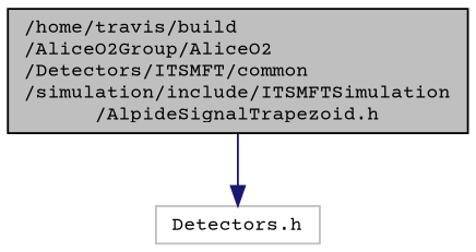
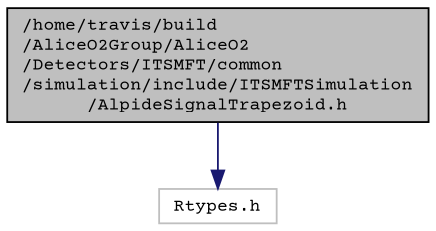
  digraph {
    fontname="Courier Prime"
    node [fontname="Courier Prime" fontsize=10 shape=record]
    n1 [color=black fillcolor=grey75 fontcolor=black height=0.2 label="/home/travis/build\l/AliceO2Group/AliceO2\l/Detectors/ITSMFT/common\l/simulation/include/ITSMFTSimulation\l/AlpideSignalTrapezoid.h" style=filled width=0.4]
-   n2 [color=grey75 height=0.2 label="Detectors.h" width=0.4]
+   n2 [color=grey75 height=0.2 label="Rtypes.h" width=0.4]
    n1 -> n2 [color=midnightblue fontname="Courier Prime" fontsize=10 labelfontname=Helvetica labelfontsize=10 style=solid]
  }
